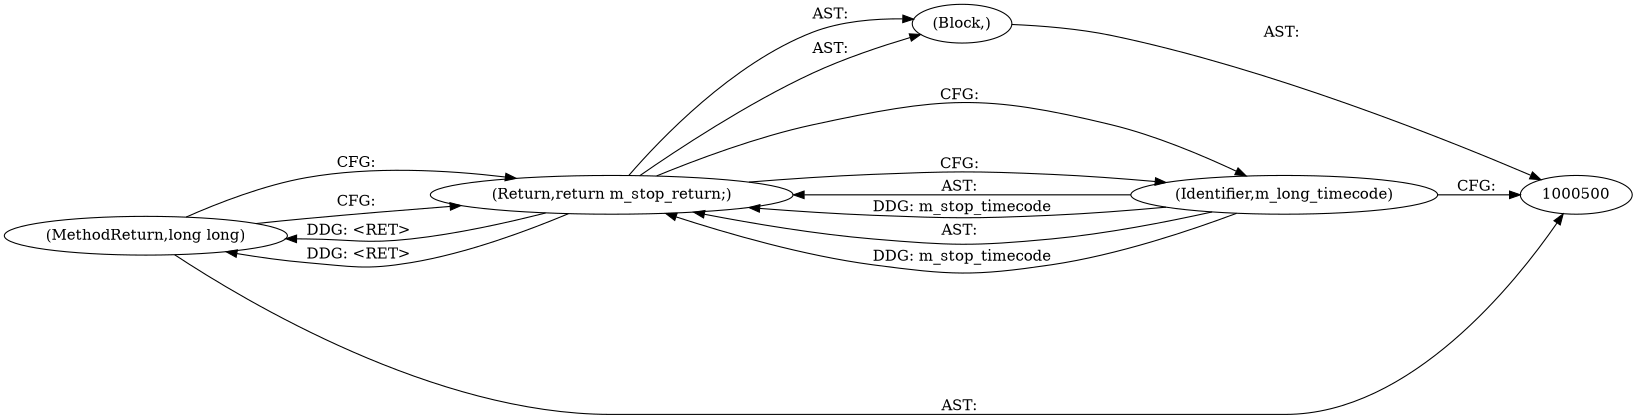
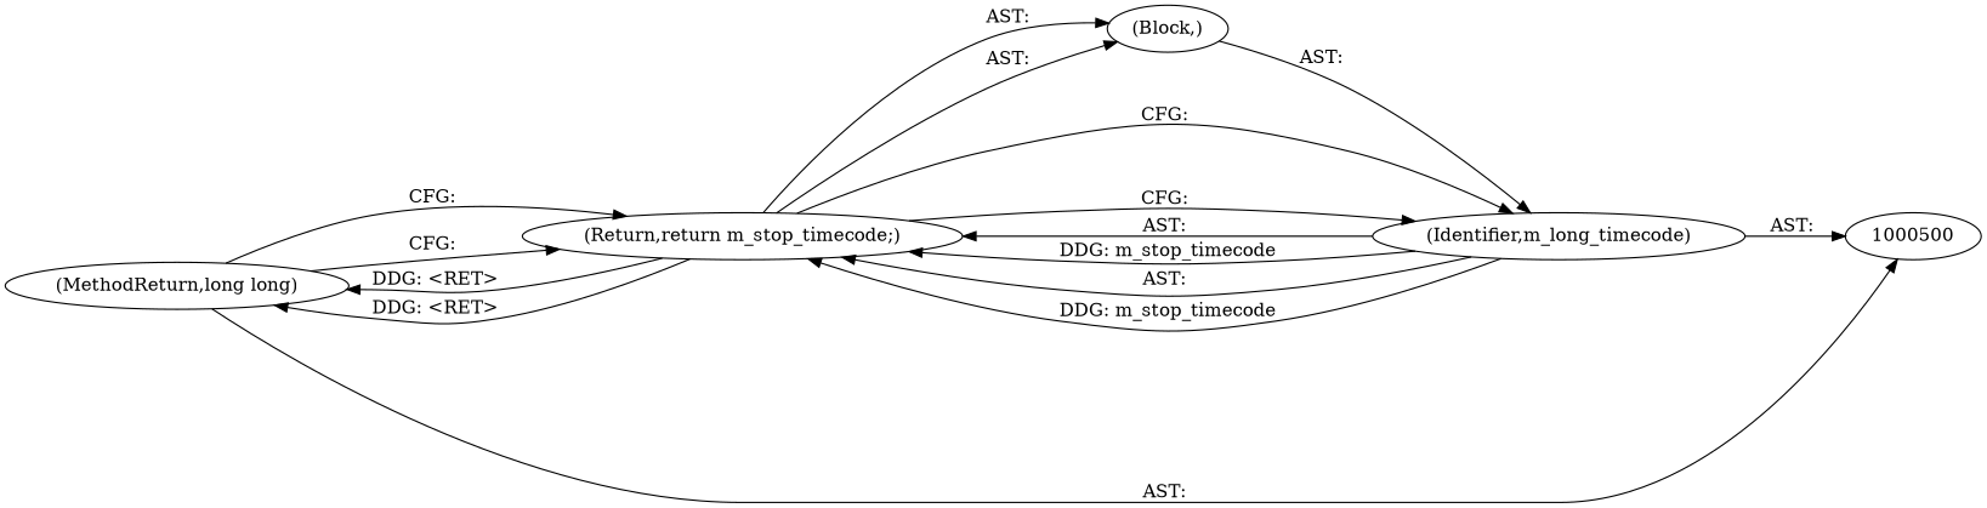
  digraph {
    rankdir=LR
    n1 [label="(MethodReturn,long long)"]
-   n2 [label="(Return,return m_stop_return;)"]
+   n2 [label="(Return,return m_stop_timecode;)"]
    n3 [label=1000500]
    n4 [label="(Block,)"]
    n5 [label="(Identifier,m_long_timecode)"]
    n1 -> n2 [label="CFG: "]
    n1 -> n2 [label="CFG: "]
    n1 -> n3 [label="AST: "]
    n2 -> n1 [label="DDG: <RET>"]
    n2 -> n1 [label="DDG: <RET>"]
    n2 -> n4 [label="AST: "]
    n2 -> n4 [label="AST: "]
    n2 -> n5 [label="CFG: "]
    n2 -> n5 [label="CFG: "]
-   n4 -> n3 [label="AST: "]
+   n4 -> n5 [label="AST: "]
    n5 -> n2 [label="AST: "]
    n5 -> n2 [label="DDG: m_stop_timecode"]
    n5 -> n2 [label="AST: "]
    n5 -> n2 [label="DDG: m_stop_timecode"]
-   n5 -> n3 [label="CFG: "]
+   n5 -> n3 [label="AST: "]
  }
